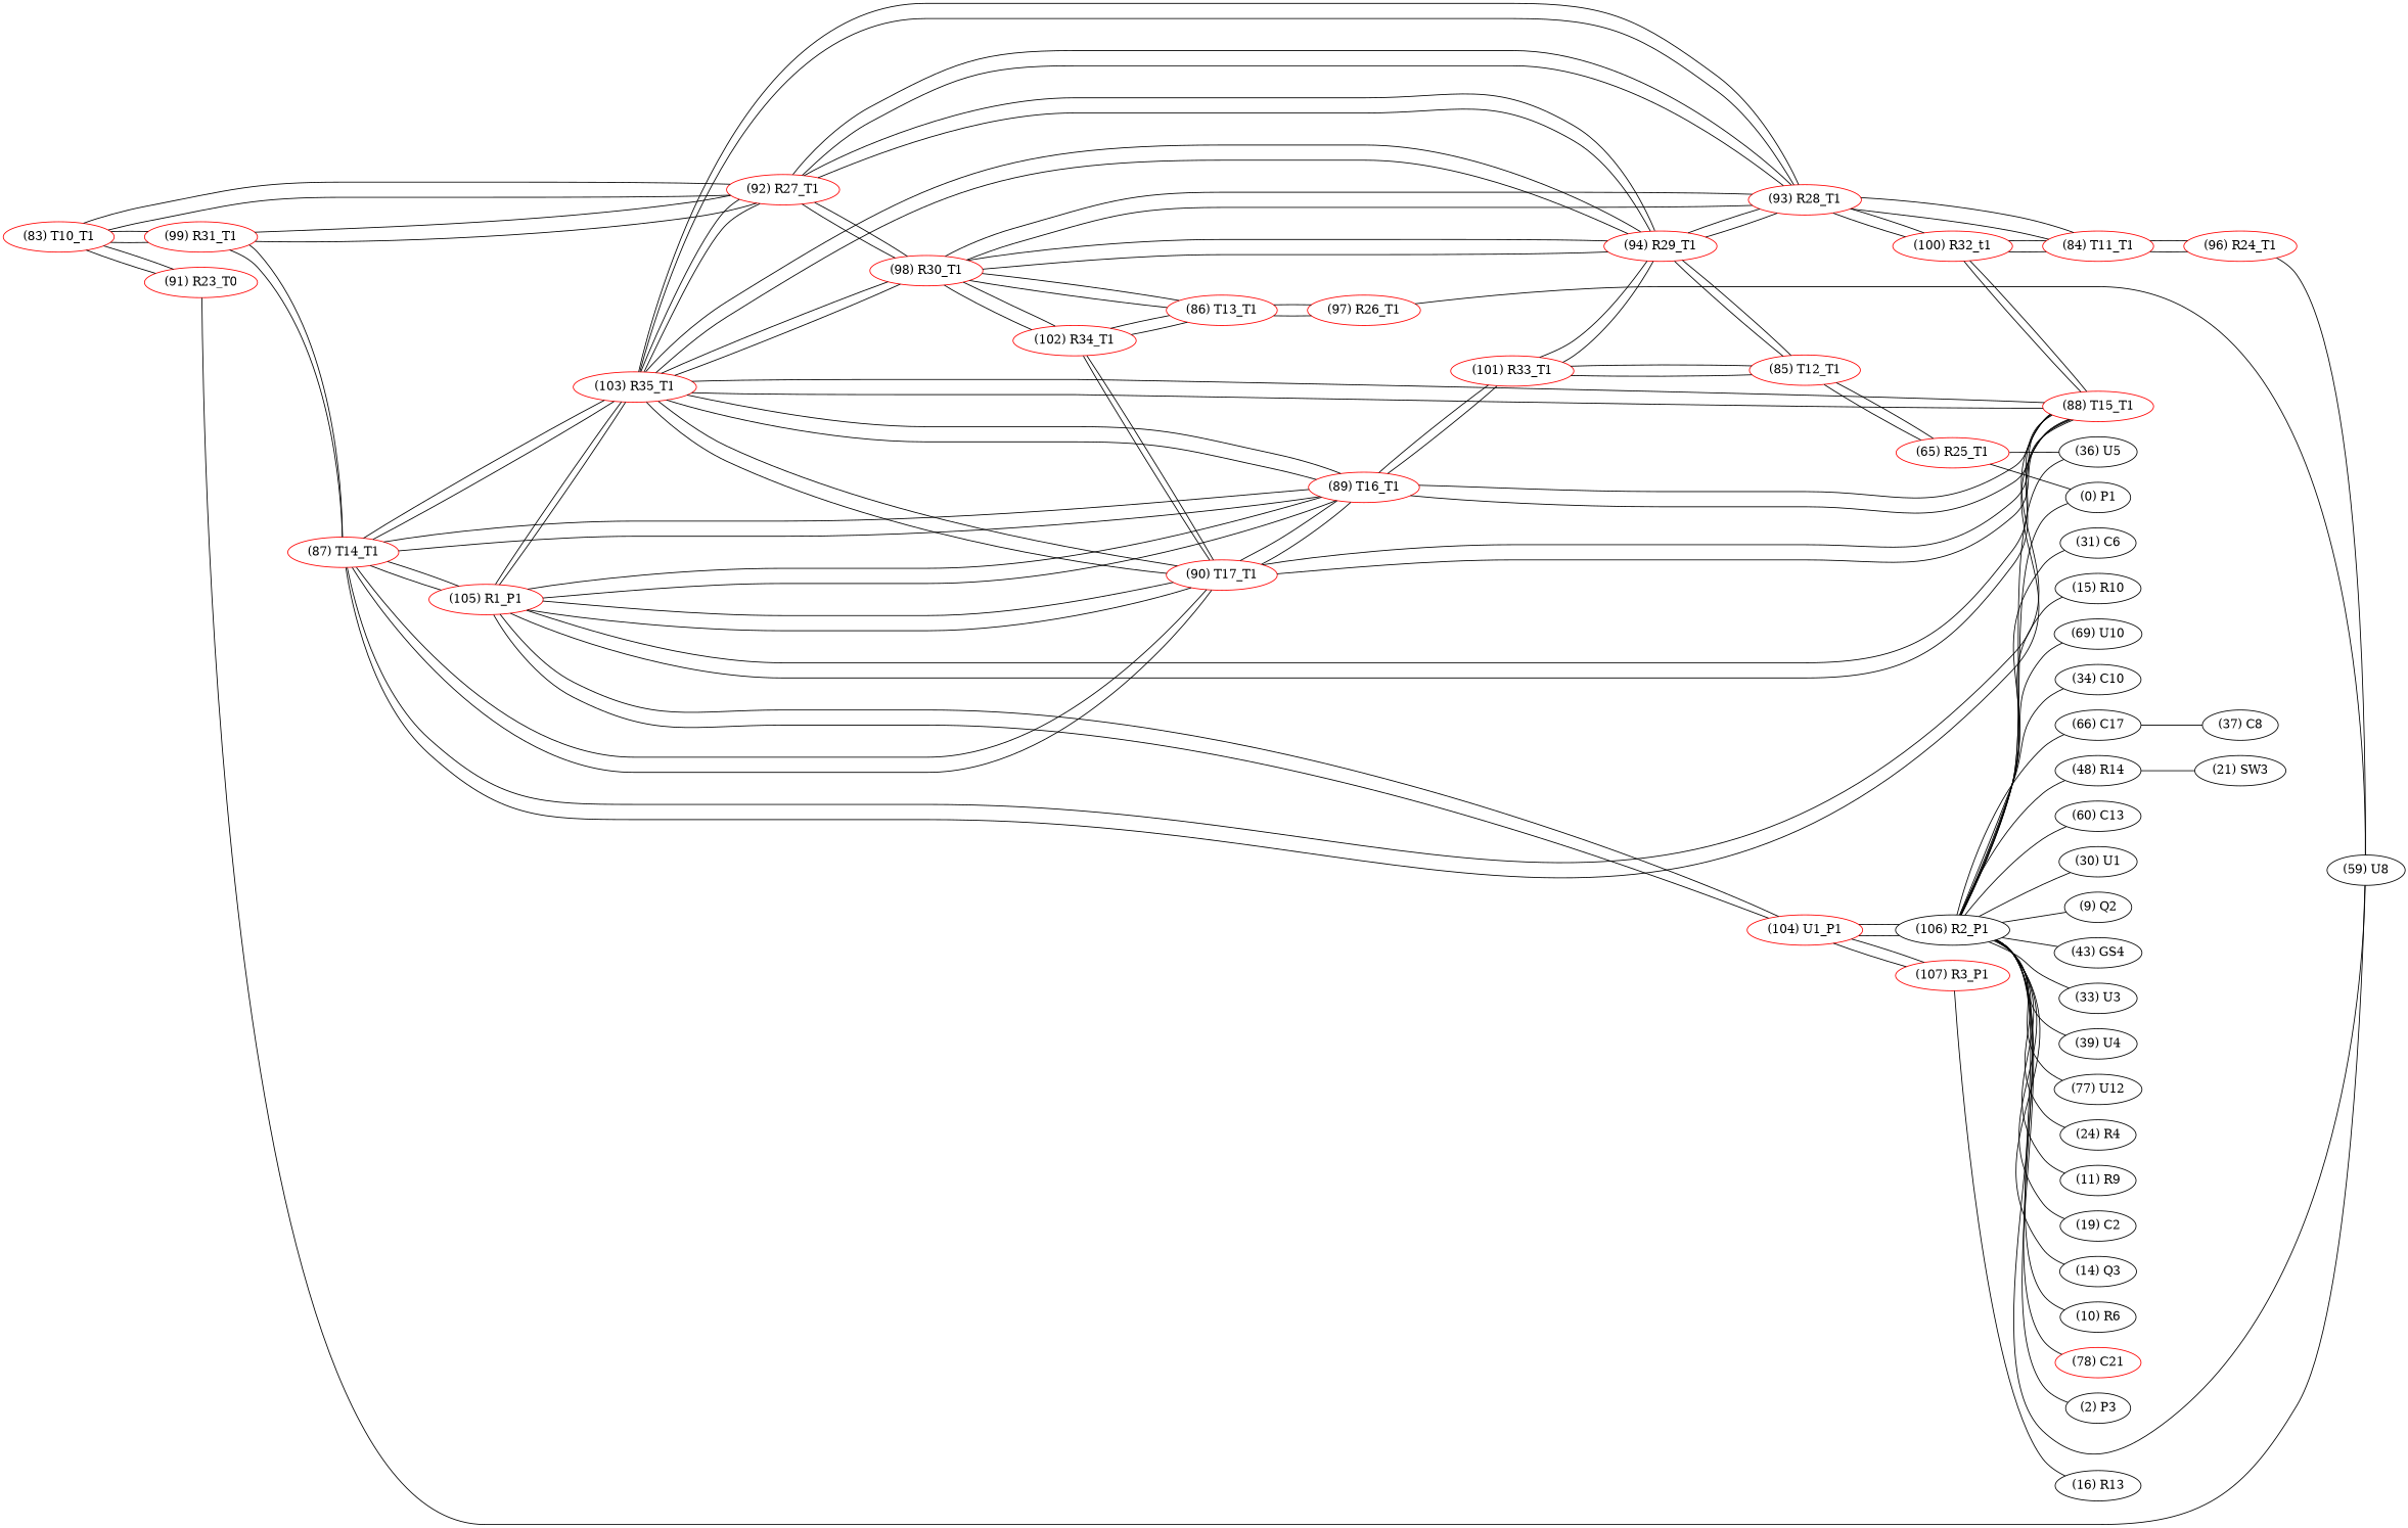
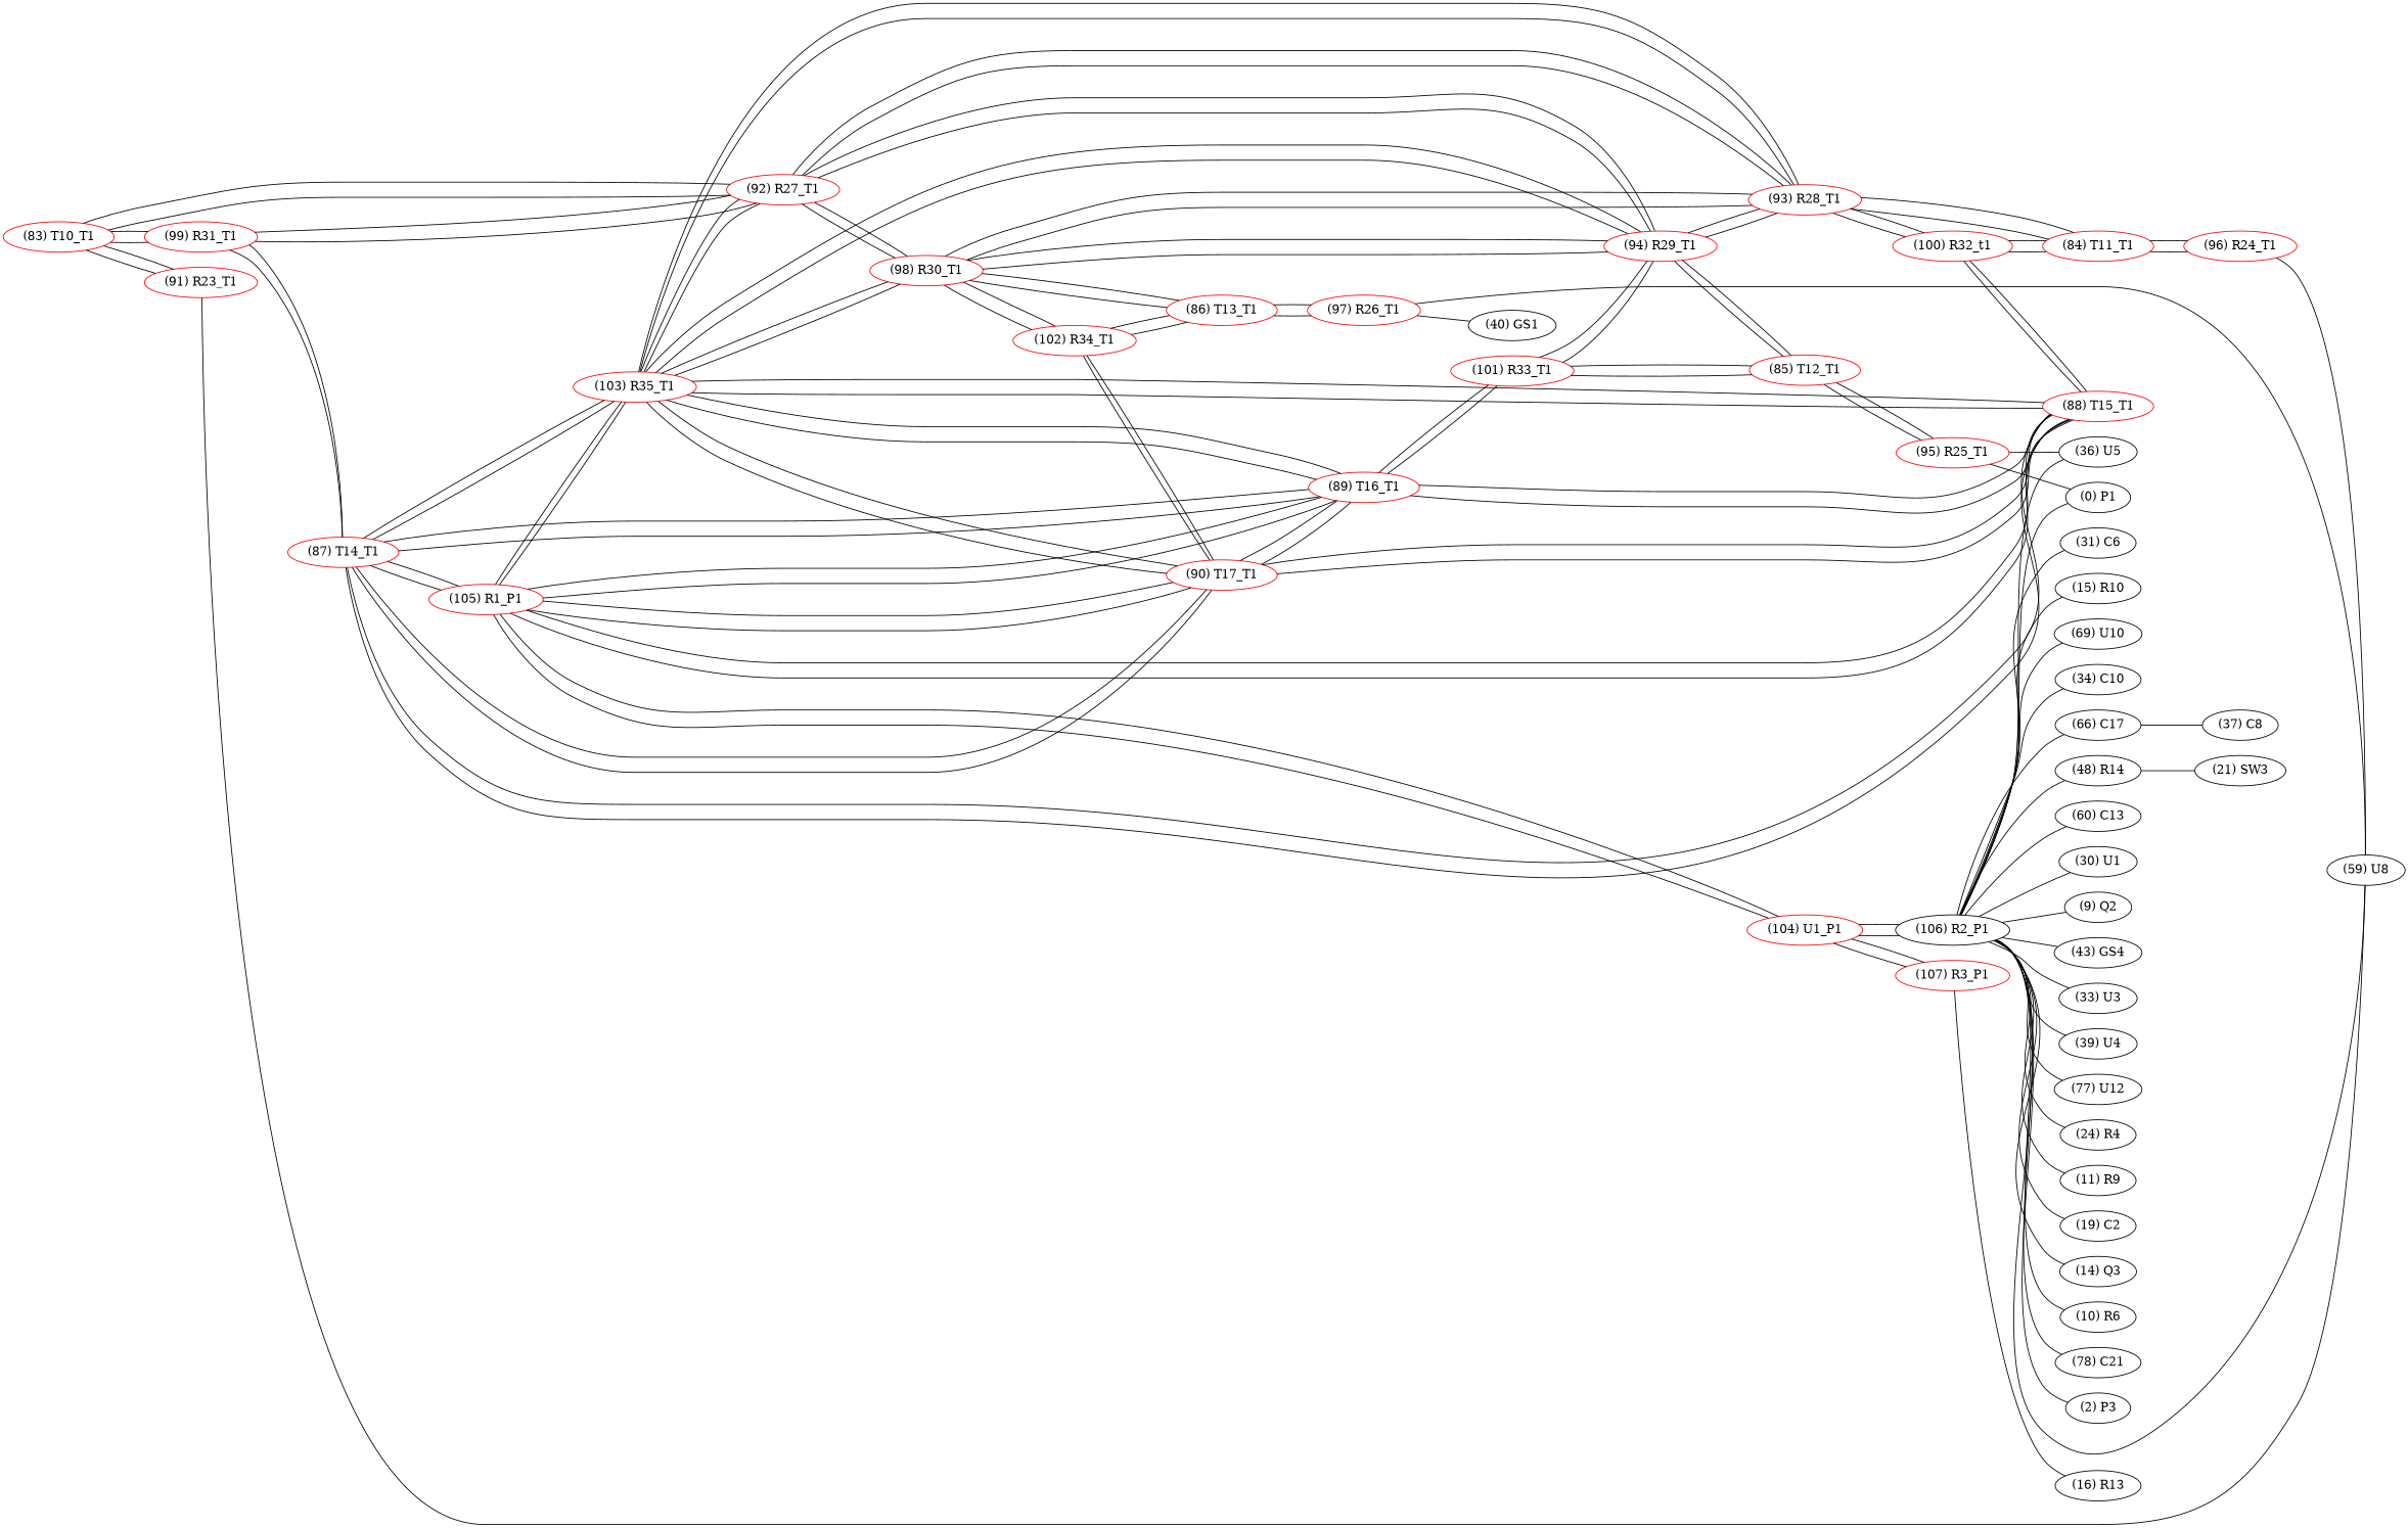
  graph {
    rankdir=LR
    n1 [color=red label="(83) T10_T1"]
-   n2 [color=red label="(91) R23_T0"]
+   n2 [color=red label="(91) R23_T1"]
    n3 [color=red label="(99) R31_T1"]
    n4 [color=red label="(92) R27_T1"]
    n5 [label="(59) U8"]
    n6 [color=red label="(87) T14_T1"]
    n7 [color=red label="(93) R28_T1"]
    n8 [color=red label="(94) R29_T1"]
    n9 [color=red label="(98) R30_T1"]
    n10 [color=red label="(103) R35_T1"]
    n11 [color=red label="(88) T15_T1"]
    n12 [color=red label="(89) T16_T1"]
    n13 [color=red label="(90) T17_T1"]
    n14 [color=red label="(105) R1_P1"]
    n15 [color=red label="(84) T11_T1"]
    n16 [color=red label="(100) R32_t1"]
    n17 [color=red label="(85) T12_T1"]
    n18 [color=red label="(101) R33_T1"]
    n19 [color=red label="(86) T13_T1"]
    n20 [color=red label="(102) R34_T1"]
    n21 [color=red label="(96) R24_T1"]
-   n22 [color=red label="(65) R25_T1"]
+   n22 [color=red label="(95) R25_T1"]
    n23 [label="(36) U5"]
    n24 [label="(0) P1"]
    n25 [color=red label="(97) R26_T1"]
+   n26 [label="(40) GS1"]
    n27 [color=red label="(104) U1_P1"]
    n28 [color=red label="(107) R3_P1"]
    n29 [color=black label="(106) R2_P1"]
    n30 [label="(16) R13"]
    n31 [label="(2) P3"]
    n32 [label="(31) C6"]
    n33 [label="(15) R10"]
    n34 [label="(69) U10"]
    n35 [label="(34) C10"]
    n36 [label="(66) C17"]
    n37 [label="(48) R14"]
    n38 [label="(60) C13"]
    n39 [label="(30) U1"]
    n40 [label="(9) Q2"]
    n41 [label="(43) GS4"]
    n42 [label="(33) U3"]
    n43 [label="(39) U4"]
    n44 [label="(77) U12"]
    n45 [label="(24) R4"]
    n46 [label="(11) R9"]
    n47 [label="(19) C2"]
    n48 [label="(14) Q3"]
    n49 [label="(10) R6"]
-   n50 [label="(78) C21" color=red]
+   n50 [label="(78) C21"]
    n51 [label="(37) C8"]
    n52 [label="(21) SW3"]
    n1 -- n2
    n1 -- n3
    n1 -- n4
    n2 -- n1
    n2 -- n5
    n3 -- n1
    n3 -- n4
    n3 -- n6
    n4 -- n1
    n4 -- n3
    n4 -- n7
    n4 -- n8
    n4 -- n9
    n4 -- n10
    n6 -- n3
    n6 -- n10
    n6 -- n11
    n6 -- n12
    n6 -- n13
    n6 -- n14
    n7 -- n4
    n7 -- n8
    n7 -- n9
    n7 -- n10
    n7 -- n15
    n7 -- n16
    n8 -- n4
    n8 -- n7
    n8 -- n9
    n8 -- n10
    n8 -- n17
    n8 -- n18
    n9 -- n4
    n9 -- n7
    n9 -- n8
    n9 -- n10
    n9 -- n19
    n9 -- n20
    n10 -- n4
    n10 -- n6
    n10 -- n7
    n10 -- n8
    n10 -- n9
    n10 -- n11
    n10 -- n12
    n10 -- n13
    n10 -- n14
    n11 -- n6
    n11 -- n10
    n11 -- n12
    n11 -- n13
    n11 -- n14
    n11 -- n16
    n12 -- n6
    n12 -- n10
    n12 -- n11
    n12 -- n13
    n12 -- n14
    n12 -- n18
    n13 -- n6
    n13 -- n10
    n13 -- n11
    n13 -- n12
    n13 -- n14
    n13 -- n20
    n14 -- n6
    n14 -- n10
    n14 -- n11
    n14 -- n12
    n14 -- n13
    n14 -- n27
    n15 -- n7
    n15 -- n16
    n15 -- n21
    n16 -- n7
    n16 -- n11
    n16 -- n15
    n17 -- n8
    n17 -- n18
    n17 -- n22
    n18 -- n8
    n18 -- n12
    n18 -- n17
    n19 -- n9
    n19 -- n20
    n19 -- n25
    n20 -- n9
    n20 -- n13
    n20 -- n19
    n21 -- n5
    n21 -- n15
    n22 -- n17
    n22 -- n23
    n22 -- n24
    n25 -- n5
    n25 -- n19
+   n25 -- n26
    n27 -- n14
    n27 -- n28
    n27 -- n29
    n28 -- n27
    n28 -- n30
    n29 -- n5
    n29 -- n23
    n29 -- n24
    n29 -- n27
    n29 -- n31
    n29 -- n32
    n29 -- n33
    n29 -- n34
    n29 -- n35
    n29 -- n36
    n29 -- n37
    n29 -- n38
    n29 -- n39
    n29 -- n40
    n29 -- n41
    n29 -- n42
    n29 -- n43
    n29 -- n44
    n29 -- n45
    n29 -- n46
    n29 -- n47
    n29 -- n48
    n29 -- n49
    n29 -- n50
    n36 -- n51
    n37 -- n52
  }
